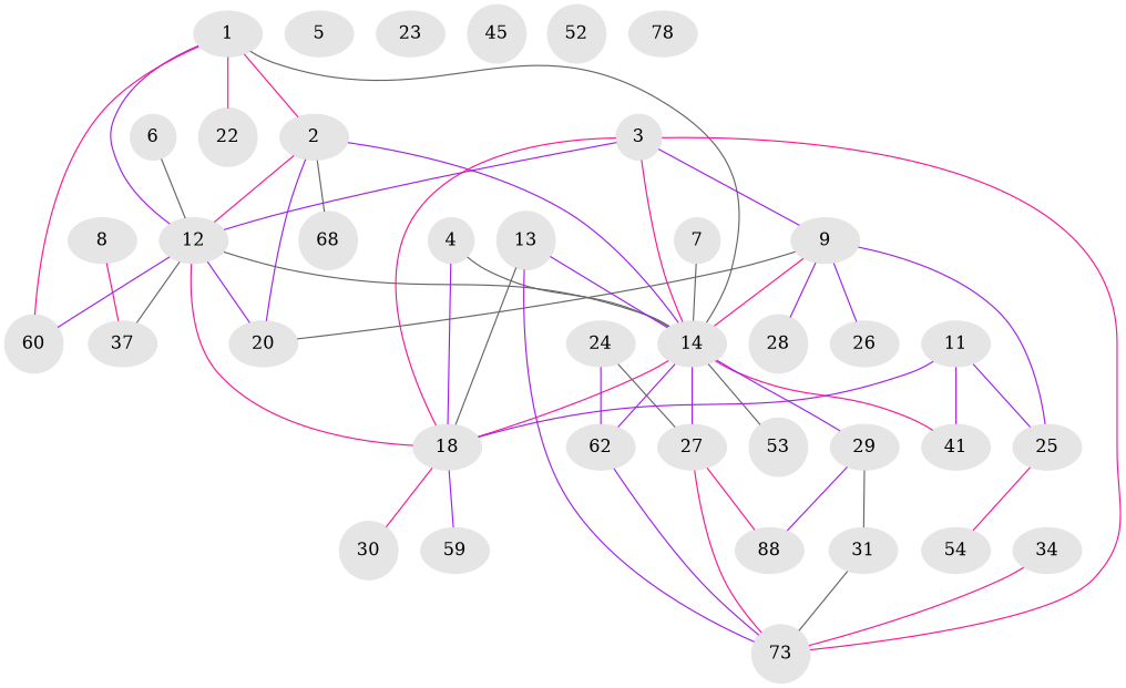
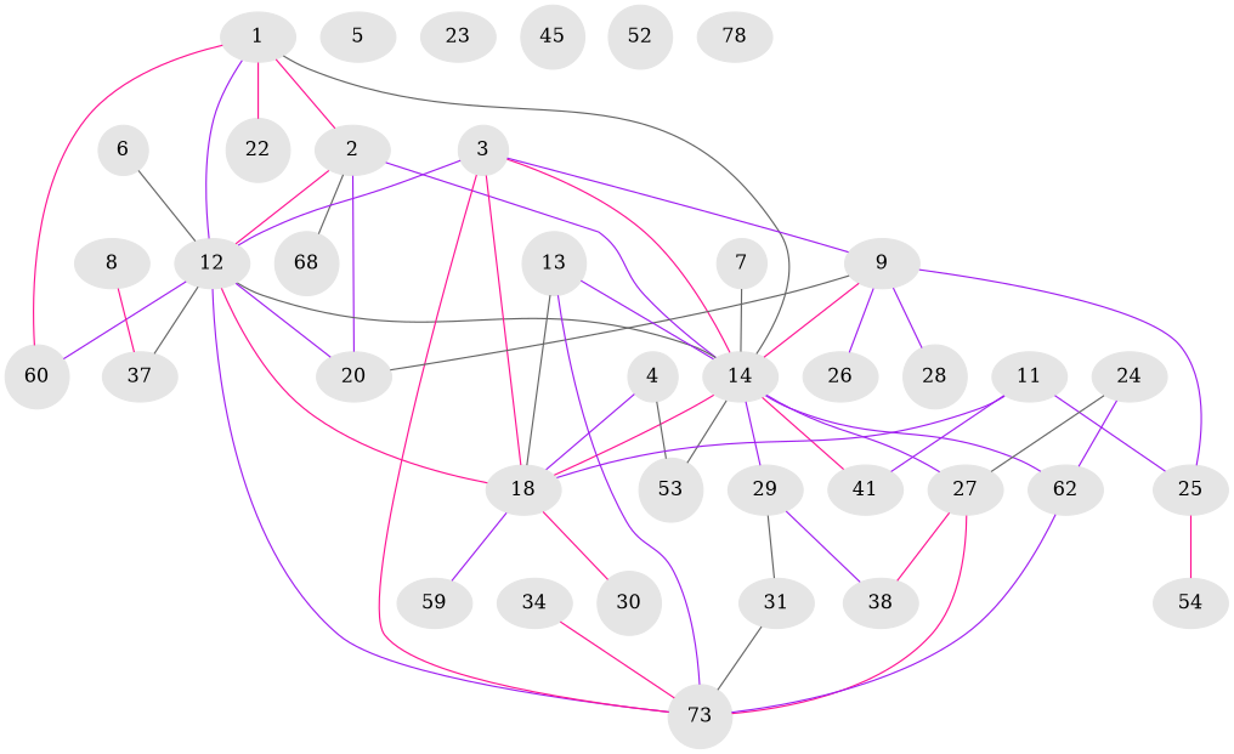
  graph {
    node [color=gray90 shape=ellipse style=filled]
    edge [color=purple]
    1 [super="+64+63"]
    2 [super="+17"]
    12 [super="+15"]
    14 [super="+50+36"]
    22 [shape=circle]
    60 [shape=circle]
    20 [super="+43"]
    68 [shape=circle]
    18 [super="+32"]
    73 [shape=circle]
    37 [super="+51"]
    41
    27 [super="+75"]
    29 [super="+46"]
    53 [shape=circle]
    62 [super="+69"]
    3 [shape=circle super="+21"]
    9 [super="+72"]
    25 [super="+44"]
    26 [super="+58+42"]
    28 [shape=circle]
    30 [shape=circle]
    59
    4 [shape=circle super="+61"]
    5
    6 [shape=circle super="+70"]
    7 [shape=circle super="+10"]
    8
    54
    11 [super="+56"]
    13 [shape=circle]
-   38 [super="+67" label=88]
+   38 [super="+67"]
    31
    23
    24 [super="+48"]
    34
    45 [shape=circle]
    52 [shape=circle]
    78
    1 -- 2 [color=deeppink]
    1 -- 12
    1 -- 14 [color=gray40]
    1 -- 22 [color=deeppink]
    1 -- 60 [color=deeppink]
    2 -- 12 [color=deeppink weight=3]
    2 -- 14
    2 -- 20
    2 -- 68 [color=gray40]
    12 -- 14 [color=gray40]
    12 -- 60
    12 -- 20
    12 -- 18 [color=deeppink]
+   12 -- 73
    12 -- 37 [color=gray40]
    14 -- 18 [color=deeppink]
    14 -- 41 [color=deeppink]
    14 -- 27
    14 -- 29
    14 -- 53 [color=gray40]
    14 -- 62
    18 -- 30 [color=deeppink]
    18 -- 59
    27 -- 73 [color=deeppink]
    27 -- 38 [color=deeppink]
    29 -- 38
    29 -- 31 [color=gray40]
    62 -- 73
    3 -- 12
    3 -- 14 [color=deeppink]
    3 -- 18 [color=deeppink]
    3 -- 73 [color=deeppink]
    3 -- 9
    9 -- 14 [color=deeppink]
    9 -- 20 [color=gray40]
    9 -- 25
    9 -- 26
    9 -- 28
    25 -- 54 [color=deeppink]
-   4 -- 14 [color=gray40]
+   4 -- 53 [color=gray40]
    4 -- 18
    6 -- 12 [color=gray40]
    7 -- 14 [color=gray40 weight=2]
    8 -- 37 [color=deeppink]
    11 -- 18
    11 -- 41
    11 -- 25
    13 -- 14 [weight=2]
    13 -- 18 [color=gray40]
    13 -- 73
    31 -- 73 [color=gray40]
    24 -- 27 [color=gray40]
    24 -- 62
    34 -- 73 [color=deeppink]
  }
